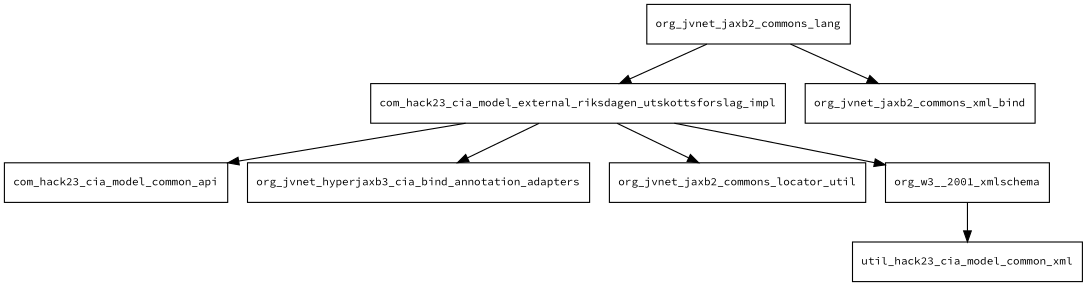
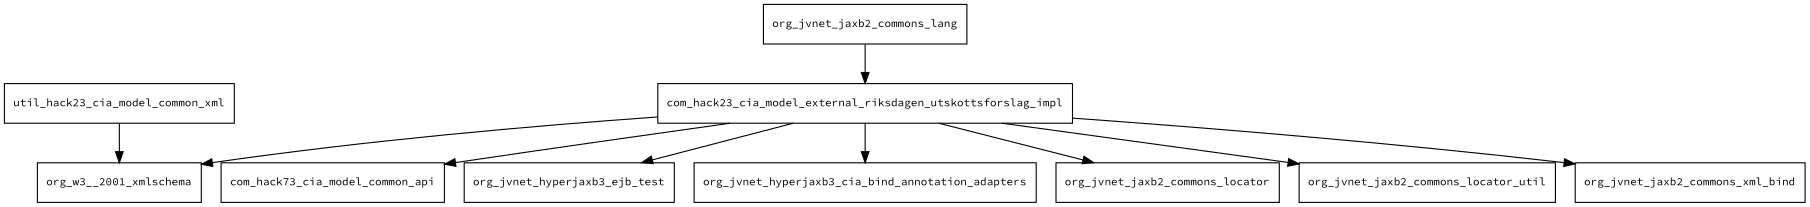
  digraph {
    fontname="Source Code Pro"
    node [fontname="Source Code Pro" fontsize=10.0 shape=box]
    edge [fontname="Source Code Pro"]
    com_hack23_cia_model_external_riksdagen_utskottsforslag_impl
-   com_hack23_cia_model_common_api
+   com_hack23_cia_model_common_api [label=com_hack73_cia_model_common_api]
+   org_jvnet_hyperjaxb3_ejb_test
    n4 [label=org_jvnet_hyperjaxb3_cia_bind_annotation_adapters]
+   org_jvnet_jaxb2_commons_locator
    org_jvnet_jaxb2_commons_locator_util
    org_jvnet_jaxb2_commons_xml_bind
    org_w3__2001_xmlschema
    org_jvnet_jaxb2_commons_lang
    n10 [label=util_hack23_cia_model_common_xml]
    com_hack23_cia_model_external_riksdagen_utskottsforslag_impl -> com_hack23_cia_model_common_api
+   com_hack23_cia_model_external_riksdagen_utskottsforslag_impl -> org_jvnet_hyperjaxb3_ejb_test
    com_hack23_cia_model_external_riksdagen_utskottsforslag_impl -> n4
+   com_hack23_cia_model_external_riksdagen_utskottsforslag_impl -> org_jvnet_jaxb2_commons_locator
    com_hack23_cia_model_external_riksdagen_utskottsforslag_impl -> org_jvnet_jaxb2_commons_locator_util
-   org_jvnet_jaxb2_commons_lang -> org_jvnet_jaxb2_commons_xml_bind
+   com_hack23_cia_model_external_riksdagen_utskottsforslag_impl -> org_jvnet_jaxb2_commons_xml_bind
    com_hack23_cia_model_external_riksdagen_utskottsforslag_impl -> org_w3__2001_xmlschema
-   org_w3__2001_xmlschema -> n10
+   n10 -> org_w3__2001_xmlschema
    org_jvnet_jaxb2_commons_lang -> com_hack23_cia_model_external_riksdagen_utskottsforslag_impl
  }
